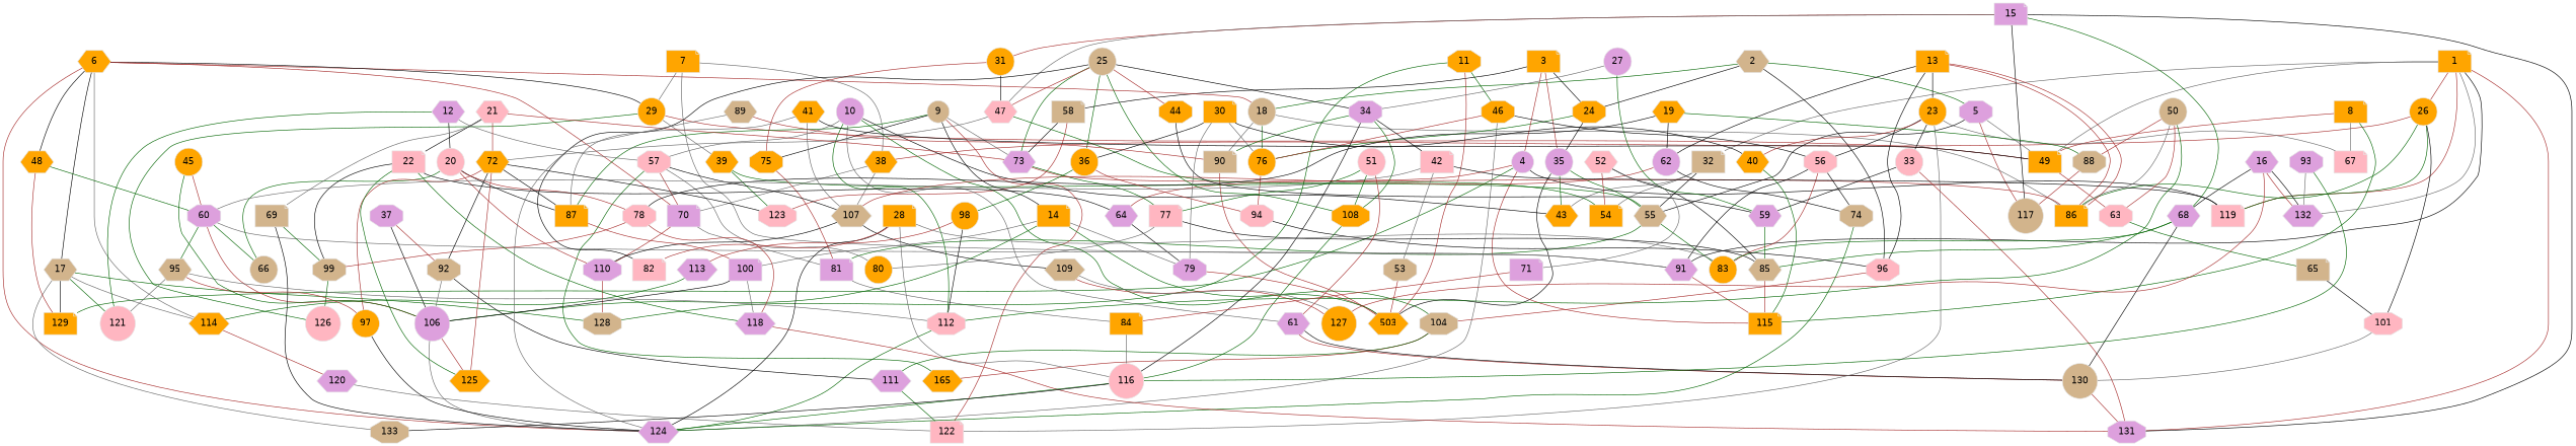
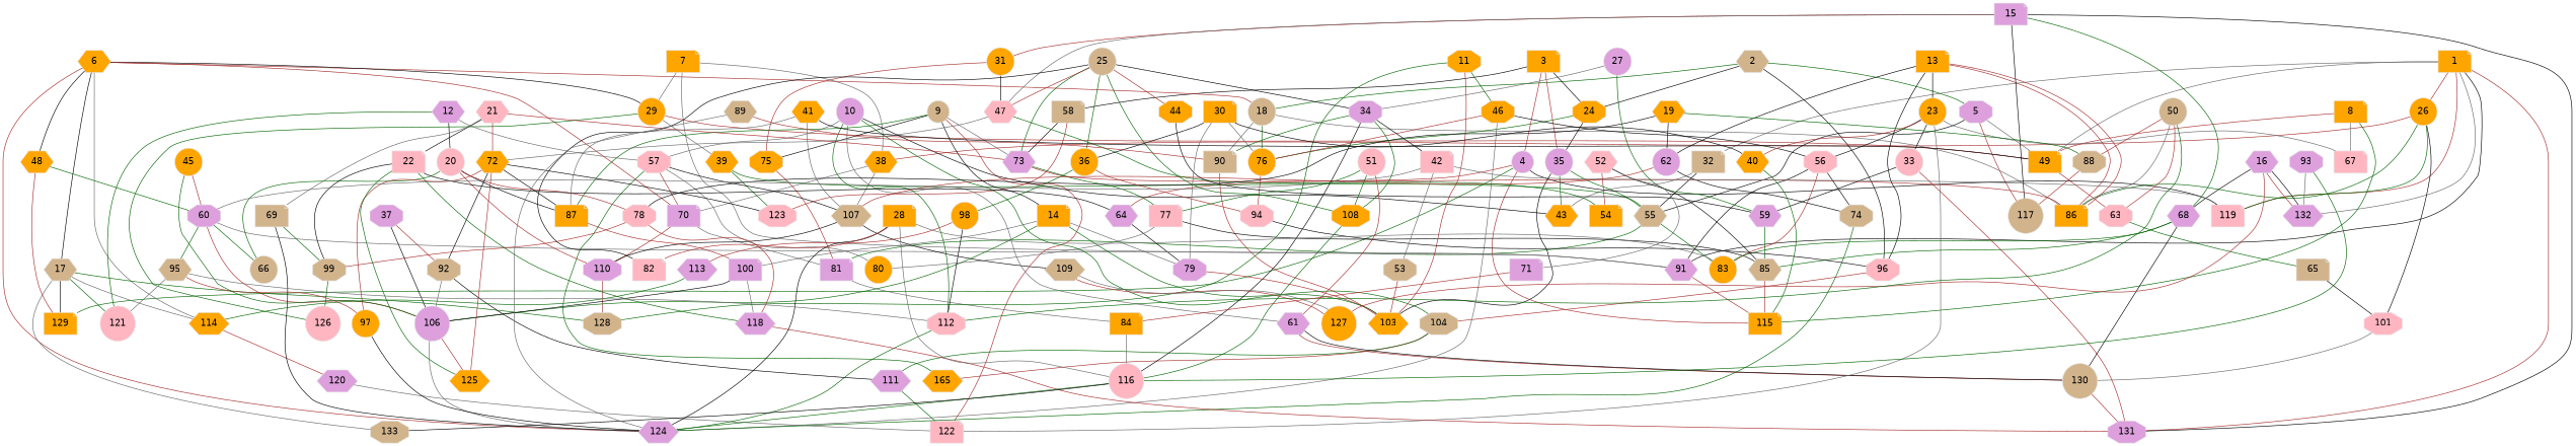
  graph {
    fontname="DejaVu Sans"
    node [color=gray90 fillcolor=orange fontname="DejaVu Sans" shape=hexagon style=filled]
    edge [color=brown fontname="DejaVu Sans"]
    1 [shape=note]
    26 [shape=circle]
    32 [fillcolor=tan shape=note]
    49 [shape=note]
    91 [fillcolor=plum]
    119 [fillcolor=lightpink shape=note]
    131 [fillcolor=plum shape=octagon]
    132 [fillcolor=plum]
    38
    86 [shape=note]
    101 [fillcolor=lightpink shape=octagon]
    55 [fillcolor=tan]
    43
    54 [shape=note]
    63 [fillcolor=lightpink shape=octagon]
    115 [shape=note]
    2 [fillcolor=tan]
    5 [fillcolor=plum shape=octagon]
    18 [fillcolor=tan shape=circle]
    24 [shape=octagon]
    96 [fillcolor=lightpink shape=octagon]
    117 [fillcolor=tan shape=circle]
    76 [shape=circle]
    90 [fillcolor=tan shape=note]
    35 [fillcolor=plum shape=circle]
    104 [fillcolor=tan shape=octagon]
    3 [shape=note]
    4 [fillcolor=plum shape=circle]
    58 [fillcolor=tan shape=note]
    64 [fillcolor=plum]
    129 [shape=note]
-   103 [label=503]
+   103
    73 [fillcolor=plum]
    123 [fillcolor=lightpink shape=octagon]
    79 [fillcolor=plum shape=octagon]
    83 [shape=circle]
    81 [fillcolor=plum shape=note]
    6
    17 [fillcolor=tan]
    29 [shape=circle]
    48
    70 [fillcolor=plum shape=note]
    114
    124 [fillcolor=plum]
    128 [fillcolor=tan shape=octagon]
    121 [fillcolor=lightpink shape=circle]
    133 [fillcolor=tan shape=octagon]
    39
    126 [fillcolor=lightpink shape=circle]
    60 [fillcolor=plum shape=octagon]
    110 [fillcolor=plum shape=octagon]
    120 [fillcolor=plum]
    7 [shape=note]
    107 [fillcolor=tan]
    8 [shape=note]
    67 [fillcolor=lightpink shape=note]
    9 [fillcolor=tan shape=circle]
    14 [shape=note]
    75 [shape=octagon]
    87 [shape=note]
    122 [fillcolor=lightpink shape=note]
    100 [fillcolor=plum shape=note]
    106 [fillcolor=plum shape=circle]
    77 [fillcolor=lightpink shape=note]
    10 [fillcolor=plum shape=circle]
    57 [fillcolor=lightpink shape=octagon]
    61 [fillcolor=plum]
    112 [fillcolor=lightpink shape=octagon]
    80 [shape=circle]
    n70 [label=165]
    130 [fillcolor=tan shape=circle]
    11 [shape=octagon]
    46 [shape=octagon]
    56 [fillcolor=lightpink shape=octagon]
    12 [fillcolor=plum]
    20 [fillcolor=lightpink shape=circle]
    78 [fillcolor=lightpink shape=octagon]
    66 [fillcolor=tan shape=circle]
    13 [shape=note]
    23 [shape=circle]
    62 [fillcolor=plum shape=circle]
    33 [fillcolor=lightpink shape=circle]
    40
    74 [fillcolor=tan shape=octagon]
    118 [fillcolor=plum]
    111 [fillcolor=plum]
    125
    15 [fillcolor=plum shape=note]
    31 [shape=circle]
    47 [fillcolor=lightpink]
    68 [fillcolor=plum]
    72
    85 [fillcolor=tan]
    16 [fillcolor=plum]
    127 [shape=circle]
    94 [fillcolor=lightpink shape=octagon]
    19
    88 [fillcolor=tan shape=octagon]
    99 [fillcolor=tan shape=octagon]
    21 [fillcolor=lightpink]
    22 [fillcolor=lightpink shape=note]
    69 [fillcolor=tan shape=note]
    92 [fillcolor=tan shape=octagon]
    97 [shape=circle]
    59 [fillcolor=plum]
    25 [fillcolor=tan shape=circle]
    34 [fillcolor=plum shape=octagon]
    36 [shape=circle]
    44 [shape=octagon]
    82 [fillcolor=lightpink shape=note]
    108 [shape=octagon]
    116 [fillcolor=lightpink shape=circle]
    42 [fillcolor=lightpink shape=note]
    98 [shape=circle]
    27 [fillcolor=plum shape=circle]
    28 [shape=note]
    30 [shape=note]
    53 [fillcolor=tan shape=octagon]
    113 [fillcolor=plum]
    37 [fillcolor=plum shape=octagon]
    109 [fillcolor=tan]
    41
    95 [fillcolor=tan]
    45 [shape=circle]
    65 [fillcolor=tan shape=note]
    50 [fillcolor=tan shape=circle]
    51 [fillcolor=lightpink shape=circle]
    52 [fillcolor=lightpink]
    71 [fillcolor=plum shape=note]
    84 [shape=note]
    89 [fillcolor=tan]
    93 [fillcolor=plum shape=octagon]
    1 -- 26
    1 -- 32 [color=gray40]
    1 -- 49 [color=gray40]
    1 -- 91 [color=black]
    1 -- 119
    1 -- 131
    1 -- 132 [color=gray40]
    26 -- 119 [color=darkgreen]
    26 -- 38
    26 -- 86 [color=darkgreen]
    26 -- 101 [color=black]
    32 -- 55 [color=black]
    32 -- 43 [color=gray40]
-   32 -- 54 [color=gray40]
    49 -- 63
    91 -- 115
    38 -- 70 [color=gray40]
    38 -- 107 [color=gray40]
    101 -- 130 [color=gray40]
    55 -- 83 [color=darkgreen]
    55 -- 81 [color=darkgreen]
    63 -- 65 [color=darkgreen]
    2 -- 5 [color=darkgreen]
    2 -- 18 [color=darkgreen]
    2 -- 24 [color=black]
    2 -- 96 [color=black]
    5 -- 49 [color=gray40]
    5 -- 55 [color=black]
    5 -- 117
    18 -- 86 [color=gray40]
    18 -- 76 [color=darkgreen]
    18 -- 90 [color=gray40]
    24 -- 76 [color=darkgreen]
    24 -- 35 [color=black]
    96 -- 104
    76 -- 94
    90 -- 103
    35 -- 55 [color=darkgreen]
    35 -- 43 [color=darkgreen]
    35 -- 103 [color=black]
    104 -- n70
    104 -- 111 [color=darkgreen]
    3 -- 24 [color=black]
    3 -- 35
    3 -- 4
    3 -- 58 [color=black]
    4 -- 119 [color=black]
    4 -- 115
    4 -- 64
    4 -- 129 [color=darkgreen]
    58 -- 73 [color=black]
    58 -- 123
    64 -- 79 [color=black]
    73 -- 86
    73 -- 77 [color=darkgreen]
    79 -- 103
    81 -- 84 [color=gray40]
    6 -- 18
    6 -- 17 [color=black]
    6 -- 29 [color=black]
    6 -- 48 [color=black]
    6 -- 70
    6 -- 114 [color=gray40]
    6 -- 124
    17 -- 129 [color=black]
    17 -- 114 [color=gray40]
    17 -- 128 [color=darkgreen]
    17 -- 121 [color=darkgreen]
    17 -- 133 [color=gray40]
    29 -- 49
    29 -- 39 [color=gray40]
    29 -- 126 [color=darkgreen]
    48 -- 129
    48 -- 60 [color=darkgreen]
    70 -- 81 [color=gray40]
    70 -- 110
    114 -- 120
    39 -- 55 [color=darkgreen]
    39 -- 123 [color=darkgreen]
    60 -- 91 [color=gray40]
    60 -- 106
    60 -- 66 [color=darkgreen]
    60 -- 95 [color=darkgreen]
    110 -- 128
    120 -- 122 [color=gray40]
    7 -- 91 [color=gray40]
    7 -- 38 [color=gray40]
    7 -- 29 [color=gray40]
    107 -- 110 [color=black]
    107 -- 109 [color=black]
    8 -- 49
    8 -- 115 [color=darkgreen]
    8 -- 67 [color=gray40]
    9 -- 73 [color=gray40]
    9 -- 14 [color=black]
    9 -- 75 [color=black]
    9 -- 87 [color=darkgreen]
    9 -- 122
    14 -- 104 [color=darkgreen]
    14 -- 79 [color=gray40]
    14 -- 100 [color=gray40]
    14 -- 106 [color=darkgreen]
    75 -- 81
    87 -- 100
    100 -- 106 [color=black]
    100 -- 118 [color=gray40]
    106 -- 124 [color=gray40]
    106 -- 125
    77 -- 80 [color=gray40]
    77 -- 85 [color=black]
    10 -- 43 [color=black]
    10 -- 103 [color=darkgreen]
    10 -- 57 [color=gray40]
    10 -- 61 [color=gray40]
    10 -- 112 [color=darkgreen]
    57 -- 70
    57 -- 107 [color=black]
    57 -- 80 [color=gray40]
    57 -- n70 [color=darkgreen]
    61 -- 130
    61 -- 130 [color=black]
    112 -- 124 [color=darkgreen]
    130 -- 131
    11 -- 103
    11 -- 128 [color=darkgreen]
    11 -- 46 [color=darkgreen]
    46 -- 76
    46 -- 124 [color=gray40]
    46 -- 56 [color=black]
    56 -- 91 [color=black]
    56 -- 83
    56 -- 74 [color=black]
    12 -- 121 [color=darkgreen]
    12 -- 57 [color=gray40]
    12 -- 20 [color=black]
    20 -- 110
    20 -- 87 [color=black]
    20 -- 78
    20 -- 66 [color=darkgreen]
    78 -- 118
    78 -- 99
    13 -- 86
    13 -- 86
    13 -- 96 [color=black]
    13 -- 23 [color=black]
    13 -- 62 [color=black]
    23 -- 67 [color=gray40]
    23 -- 122 [color=gray40]
    23 -- 56 [color=black]
    23 -- 33 [color=black]
    23 -- 40
    62 -- 107
    62 -- 74 [color=black]
    33 -- 131
    33 -- 59 [color=black]
    40 -- 115 [color=darkgreen]
    74 -- 124 [color=darkgreen]
    118 -- 131
    111 -- 122 [color=darkgreen]
    15 -- 131 [color=black]
    15 -- 117 [color=black]
    15 -- 31
    15 -- 47 [color=gray40]
    15 -- 68 [color=darkgreen]
    31 -- 75
    31 -- 47 [color=black]
    47 -- 54 [color=darkgreen]
    47 -- 72 [color=gray40]
    68 -- 83 [color=darkgreen]
    68 -- 130 [color=black]
    68 -- 85 [color=darkgreen]
    72 -- 123 [color=black]
    72 -- 87 [color=black]
    72 -- 125
    72 -- 92 [color=black]
    72 -- 97
    85 -- 115
    16 -- 132
    16 -- 132 [color=black]
    16 -- 68 [color=black]
    16 -- 127
    94 -- 96 [color=black]
    19 -- 78 [color=black]
    19 -- 62 [color=black]
    19 -- 88 [color=darkgreen]
    88 -- 117
    99 -- 126 [color=darkgreen]
    21 -- 73
    21 -- 72
    21 -- 22 [color=black]
    21 -- 69 [color=gray40]
    22 -- 64 [color=black]
    22 -- 118 [color=darkgreen]
    22 -- 125 [color=darkgreen]
    22 -- 99 [color=black]
    69 -- 124 [color=black]
    69 -- 99 [color=darkgreen]
    92 -- 106 [color=gray40]
    92 -- 111 [color=black]
    97 -- 124 [color=black]
    59 -- 85 [color=darkgreen]
    25 -- 73 [color=darkgreen]
    25 -- 47
    25 -- 34 [color=black]
    25 -- 36 [color=darkgreen]
    25 -- 44
    25 -- 82 [color=black]
    25 -- 108 [color=darkgreen]
    34 -- 90 [color=darkgreen]
    34 -- 108 [color=darkgreen]
    34 -- 116 [color=black]
    34 -- 42 [color=black]
    36 -- 94
    36 -- 98 [color=darkgreen]
    44 -- 59 [color=black]
    108 -- 116 [color=darkgreen]
    116 -- 124 [color=darkgreen]
    116 -- 133 [color=black]
-   42 -- 119 [color=black]
+   42 -- 119 [color=gray40]
    42 -- 60 [color=gray40]
    42 -- 53 [color=gray40]
    98 -- 112 [color=black]
    98 -- 113
    27 -- 59 [color=darkgreen]
    27 -- 34 [color=gray40]
    28 -- 83 [color=gray40]
    28 -- 124 [color=black]
    28 -- 82
    28 -- 116 [color=gray40]
    30 -- 76 [color=gray40]
    30 -- 79 [color=gray40]
    30 -- 40 [color=black]
    30 -- 36 [color=black]
    53 -- 103
    113 -- 114 [color=darkgreen]
    37 -- 106 [color=black]
    37 -- 92
    109 -- 127
    109 -- 127 [color=gray40]
    41 -- 49 [color=black]
    41 -- 107 [color=gray40]
    41 -- 87 [color=gray40]
    95 -- 121 [color=gray40]
    95 -- 112 [color=gray40]
    95 -- 97
    45 -- 60
    45 -- 106 [color=darkgreen]
    65 -- 101 [color=black]
    50 -- 86 [color=gray40]
    50 -- 63
    50 -- 112 [color=darkgreen]
    50 -- 88
    51 -- 77 [color=darkgreen]
    51 -- 61
    51 -- 108 [color=darkgreen]
    52 -- 54
    52 -- 85 [color=black]
    52 -- 71 [color=gray40]
    71 -- 84
    84 -- 116 [color=gray40]
    89 -- 90
    89 -- 124 [color=gray40]
    93 -- 132 [color=gray40]
    93 -- 116 [color=darkgreen]
  }
